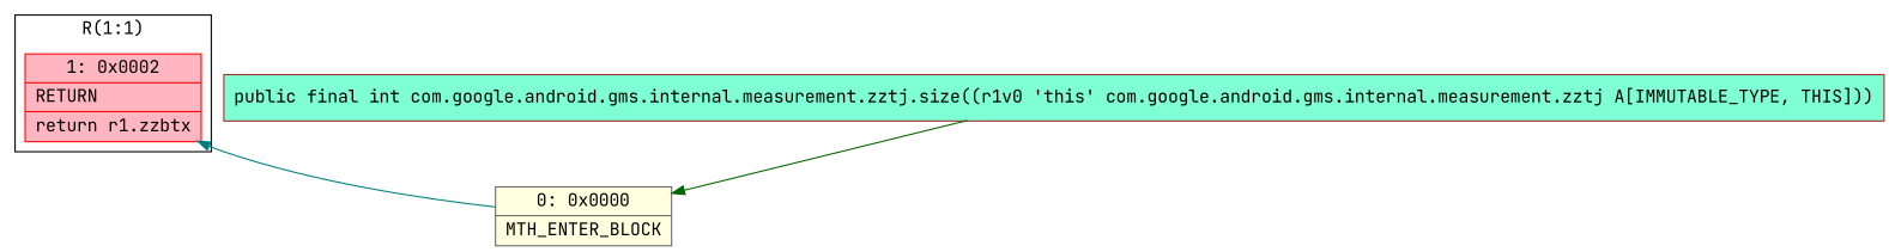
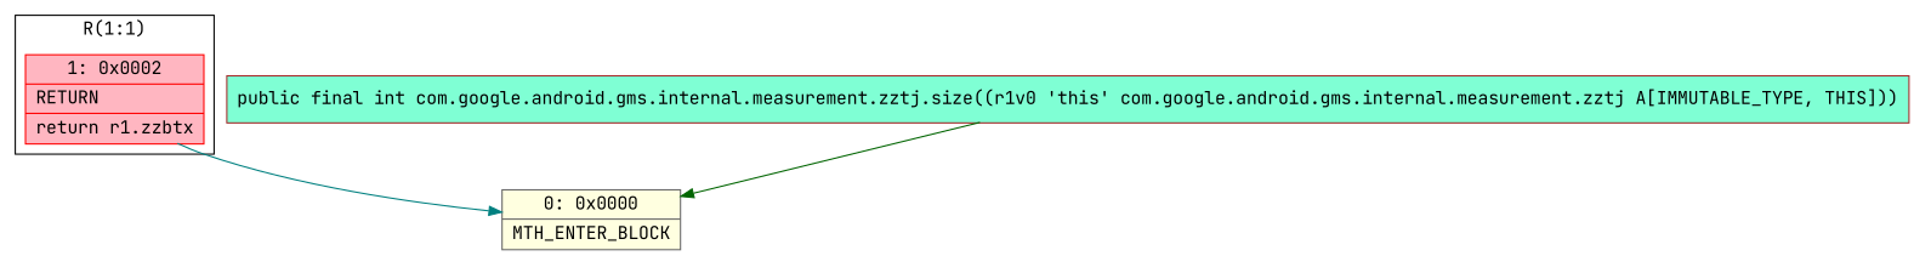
  digraph {
    fontname="JetBrains Mono"
    node [shape=record style=filled fontname="JetBrains Mono"]
    edge [fontname="JetBrains Mono"]
    n1 [color=red label="{1\:\ 0x0002|RETURN\l|return r1.zzbtx\l}" fillcolor=lightpink]
    n2 [color=gray40 label="{0\:\ 0x0000|MTH_ENTER_BLOCK\l}" fillcolor=lightyellow]
    n3 [label="{public final int com.google.android.gms.internal.measurement.zztj.size((r1v0 'this' com.google.android.gms.internal.measurement.zztj A[IMMUTABLE_TYPE, THIS])) }" fillcolor=aquamarine color=brown]
    subgraph cluster_1 {
      label="R(1:1)"
      n1
    }
-   n2 -> n1 [color=teal]
+   n1 -> n2 [color=teal]
    n3 -> n2 [color=darkgreen]
  }
